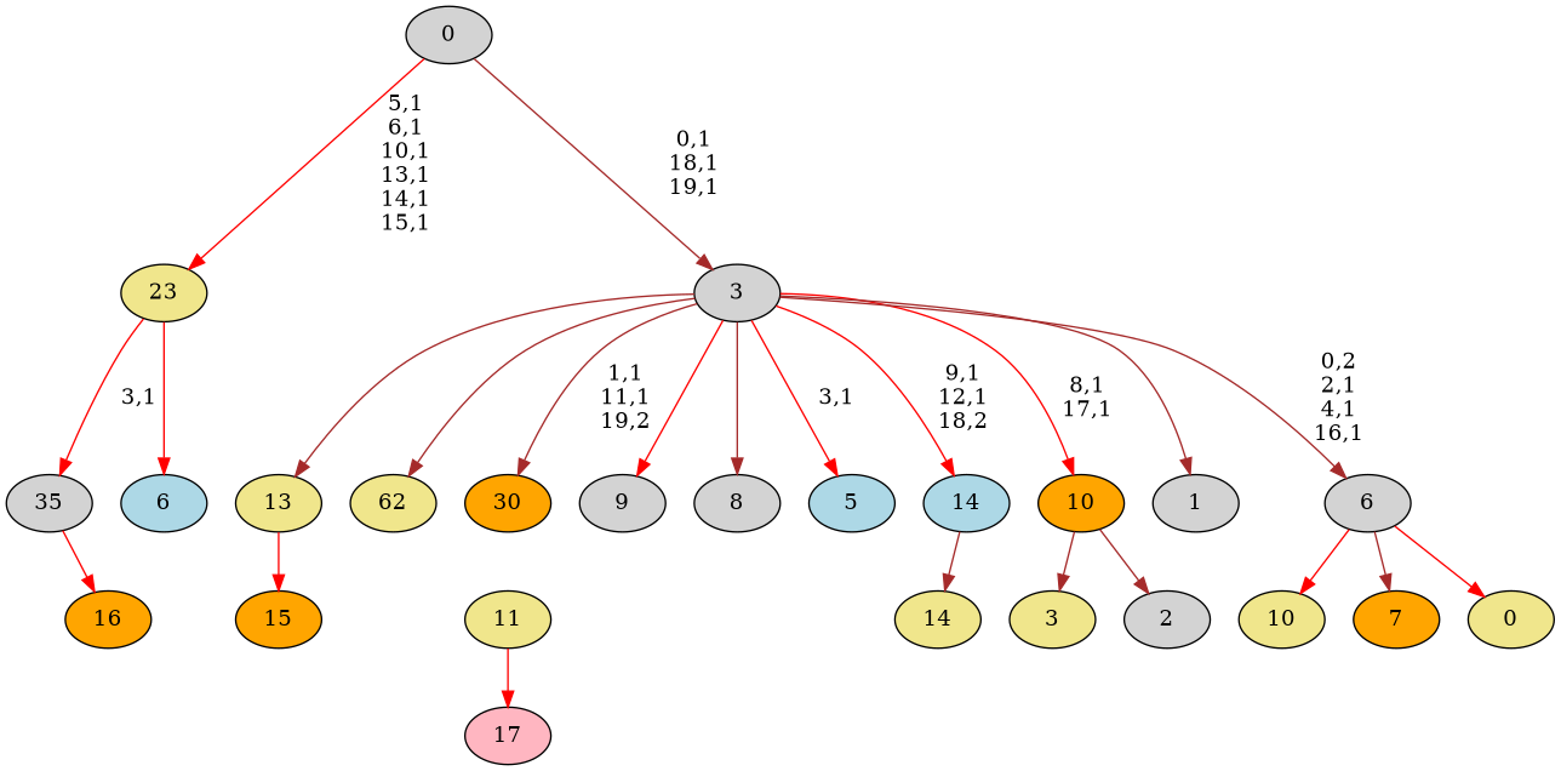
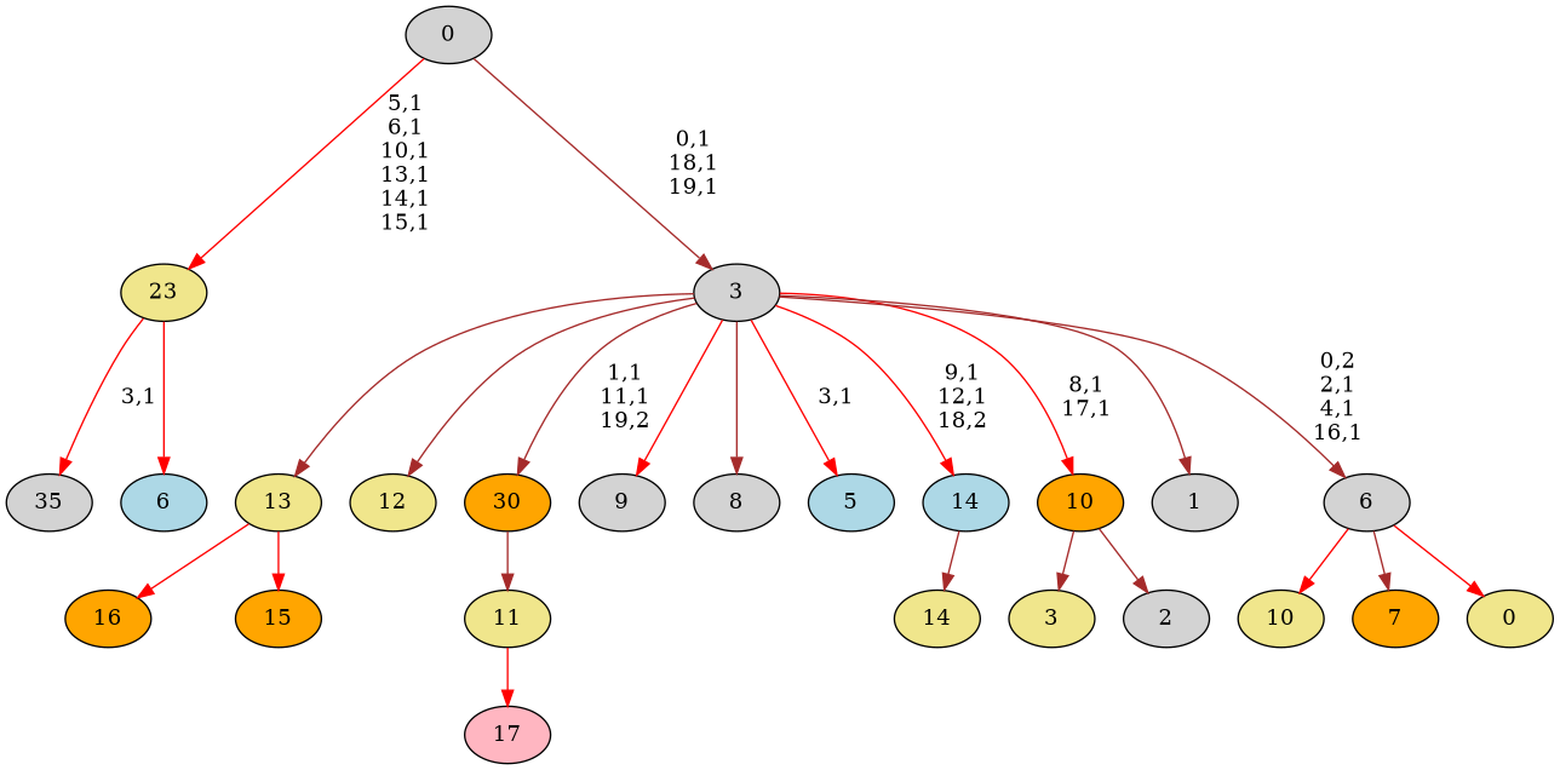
  digraph {
    node [fillcolor=lightgrey style=filled]
    edge [color=red]
    n1 [fillcolor=lightpink label=17]
    n2 [fillcolor=orange label=16]
    n3 [fillcolor=orange label=15]
    35
    n5 [fillcolor=khaki label=14]
    n6 [fillcolor=khaki label=13]
-   n7 [fillcolor=khaki label=62]
+   n7 [fillcolor=khaki label=12]
    n8 [fillcolor=khaki label=11]
    30 [fillcolor=orange]
    n10 [fillcolor=khaki label=10]
    n11 [label=9]
    n12 [label=8]
    n13 [fillcolor=orange label=7]
    n14 [fillcolor=lightblue label=6]
    23 [fillcolor=khaki]
    n16 [fillcolor=lightblue label=5]
    14 [fillcolor=lightblue]
    n18 [fillcolor=khaki label=3]
    n19 [label=2]
    10 [fillcolor=orange]
    n21 [label=1]
    n22 [fillcolor=khaki label=0]
    6
    3
    0
-   35 -> n2
+   n6 -> n2
    n6 -> n3
    n8 -> n1
+   30 -> n8 [color=brown]
    23 -> 35 [label="3,1"]
    23 -> n14
    14 -> n5 [color=brown]
    10 -> n18 [color=brown]
    10 -> n19 [color=brown]
    6 -> n10
    6 -> n13 [color=brown]
    6 -> n22
    3 -> n6 [color=brown]
    3 -> n7 [color=brown]
    3 -> 30 [color=brown label="1,1\n11,1\n19,2"]
    3 -> n11
    3 -> n12 [color=brown]
    3 -> n16 [label="3,1"]
    3 -> 14 [label="9,1\n12,1\n18,2"]
    3 -> 10 [label="8,1\n17,1"]
    3 -> n21 [color=brown]
    3 -> 6 [color=brown label="0,2\n2,1\n4,1\n16,1"]
    0 -> 23 [label="5,1\n6,1\n10,1\n13,1\n14,1\n15,1"]
    0 -> 3 [color=brown label="0,1\n18,1\n19,1"]
  }
